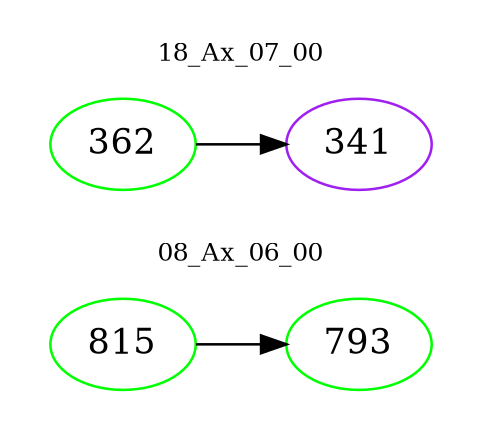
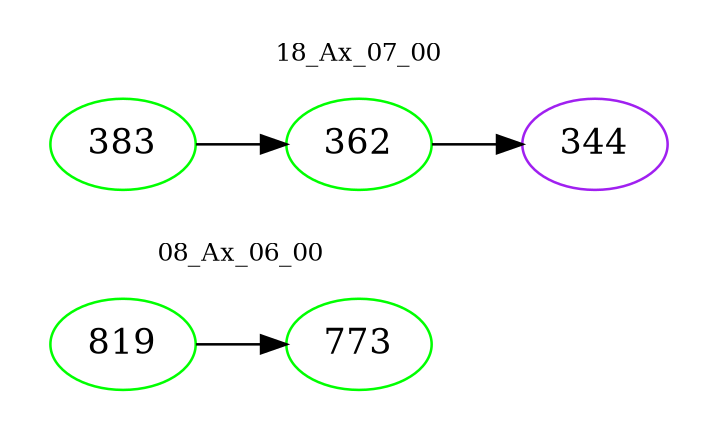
  digraph {
    rankdir=LR
    node [color=green]
    edge [color=black]
-   n1 [label=815]
-   n2 [label=793]
+   n1 [label=819]
+   n2 [label=773]
+   n3 [label=383]
    n4 [label=362]
-   n5 [color=purple label=341]
+   n5 [color=purple label=344]
    subgraph cluster_1 {
      color=white
      fontsize=10
      label="08_Ax_06_00"
      n1
      n2
    }
    subgraph cluster_2 {
      color=white
      fontsize=10
      label="18_Ax_07_00"
+     n3
      n4
      n5
    }
    n1 -> n2
+   n3 -> n4
    n4 -> n5
  }
